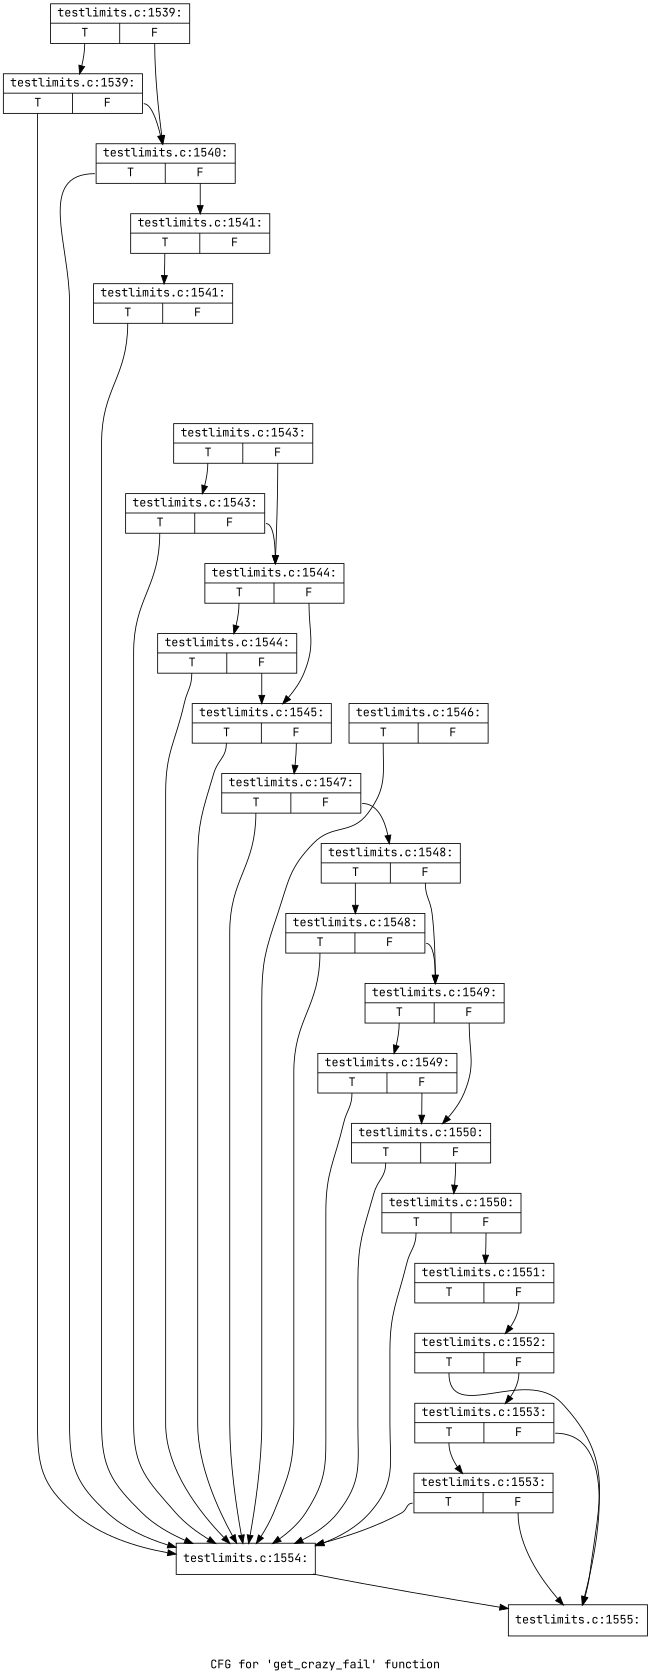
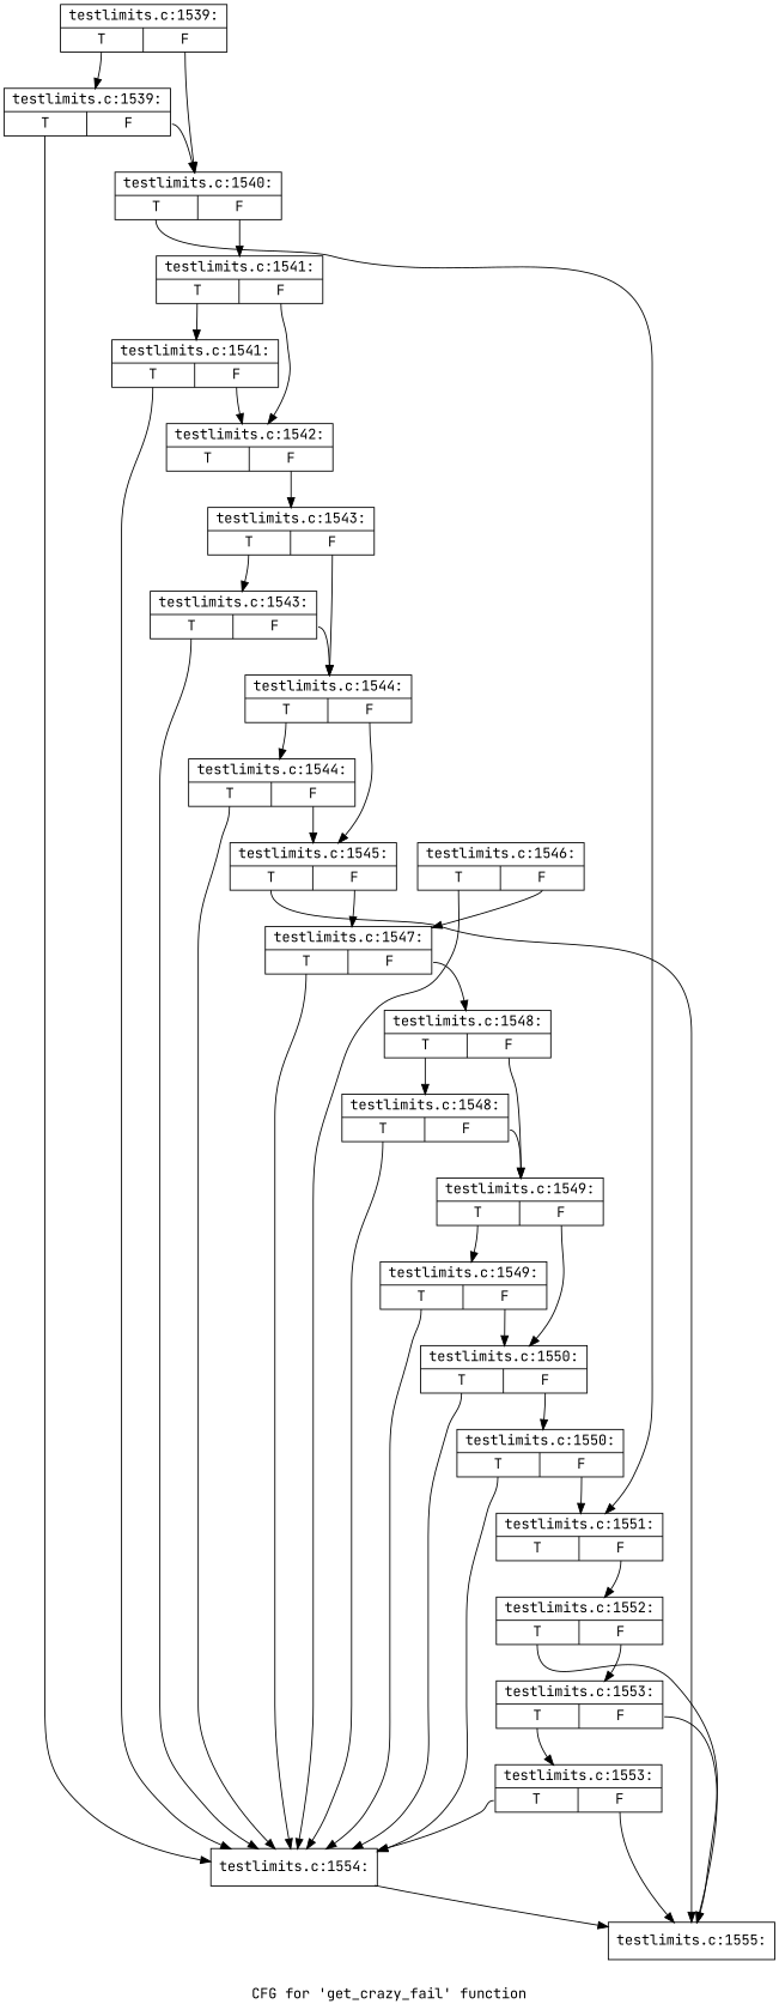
  digraph {
    fontname="JetBrains Mono"
    label="CFG for 'get_crazy_fail' function"
    node [fontname="JetBrains Mono" shape=record]
    edge [fontname="JetBrains Mono" tailport=s1]
    n1 [label="{testlimits.c:1554:}"]
    n2 [label="{testlimits.c:1555:}"]
    n3 [label="{testlimits.c:1539:|{<s0>T|<s1>F}}"]
    n4 [label="{testlimits.c:1539:|{<s0>T|<s1>F}}"]
    n5 [label="{testlimits.c:1540:|{<s0>T|<s1>F}}"]
    n6 [label="{testlimits.c:1541:|{<s0>T|<s1>F}}"]
    n7 [label="{testlimits.c:1541:|{<s0>T|<s1>F}}"]
+   n8 [label="{testlimits.c:1542:|{<s0>T|<s1>F}}"]
    n9 [label="{testlimits.c:1543:|{<s0>T|<s1>F}}"]
    n10 [label="{testlimits.c:1543:|{<s0>T|<s1>F}}"]
    n11 [label="{testlimits.c:1544:|{<s0>T|<s1>F}}"]
    n12 [label="{testlimits.c:1544:|{<s0>T|<s1>F}}"]
    n13 [label="{testlimits.c:1545:|{<s0>T|<s1>F}}"]
    n14 [label="{testlimits.c:1547:|{<s0>T|<s1>F}}"]
    n15 [label="{testlimits.c:1546:|{<s0>T|<s1>F}}"]
    n16 [label="{testlimits.c:1548:|{<s0>T|<s1>F}}"]
    n17 [label="{testlimits.c:1548:|{<s0>T|<s1>F}}"]
    n18 [label="{testlimits.c:1549:|{<s0>T|<s1>F}}"]
    n19 [label="{testlimits.c:1549:|{<s0>T|<s1>F}}"]
    n20 [label="{testlimits.c:1550:|{<s0>T|<s1>F}}"]
    n21 [label="{testlimits.c:1550:|{<s0>T|<s1>F}}"]
    n22 [label="{testlimits.c:1551:|{<s0>T|<s1>F}}"]
    n23 [label="{testlimits.c:1552:|{<s0>T|<s1>F}}"]
    n24 [label="{testlimits.c:1553:|{<s0>T|<s1>F}}"]
    n25 [label="{testlimits.c:1553:|{<s0>T|<s1>F}}"]
    n1 -> n2 [tailport=s0]
    n3 -> n4 [tailport=s0]
    n3 -> n5
    n4 -> n1 [tailport=s0]
    n4 -> n5
-   n5 -> n1 [tailport=s0]
+   n5 -> n22 [tailport=s0]
    n5 -> n6
    n6 -> n7 [tailport=s0]
+   n6 -> n8
    n7 -> n1 [tailport=s0]
+   n7 -> n8
+   n8 -> n9
    n9 -> n10 [tailport=s0]
    n9 -> n11
    n10 -> n1 [tailport=s0]
    n10 -> n11
    n11 -> n12 [tailport=s0]
    n11 -> n13
    n12 -> n1 [tailport=s0]
    n12 -> n13
-   n13 -> n1 [tailport=s0]
+   n13 -> n2 [tailport=s0]
    n13 -> n14
    n14 -> n1 [tailport=s0]
    n14 -> n16
    n15 -> n1 [tailport=s0]
+   n15 -> n14
    n16 -> n17 [tailport=s0]
    n16 -> n18
    n17 -> n1 [tailport=s0]
    n17 -> n18
    n18 -> n19 [tailport=s0]
    n18 -> n20
    n19 -> n1 [tailport=s0]
    n19 -> n20
    n20 -> n1 [tailport=s0]
    n20 -> n21
    n21 -> n1 [tailport=s0]
    n21 -> n22
    n22 -> n23
    n23 -> n2 [tailport=s0]
    n23 -> n24
    n24 -> n2
    n24 -> n25 [tailport=s0]
    n25 -> n1 [tailport=s0]
    n25 -> n2
  }
